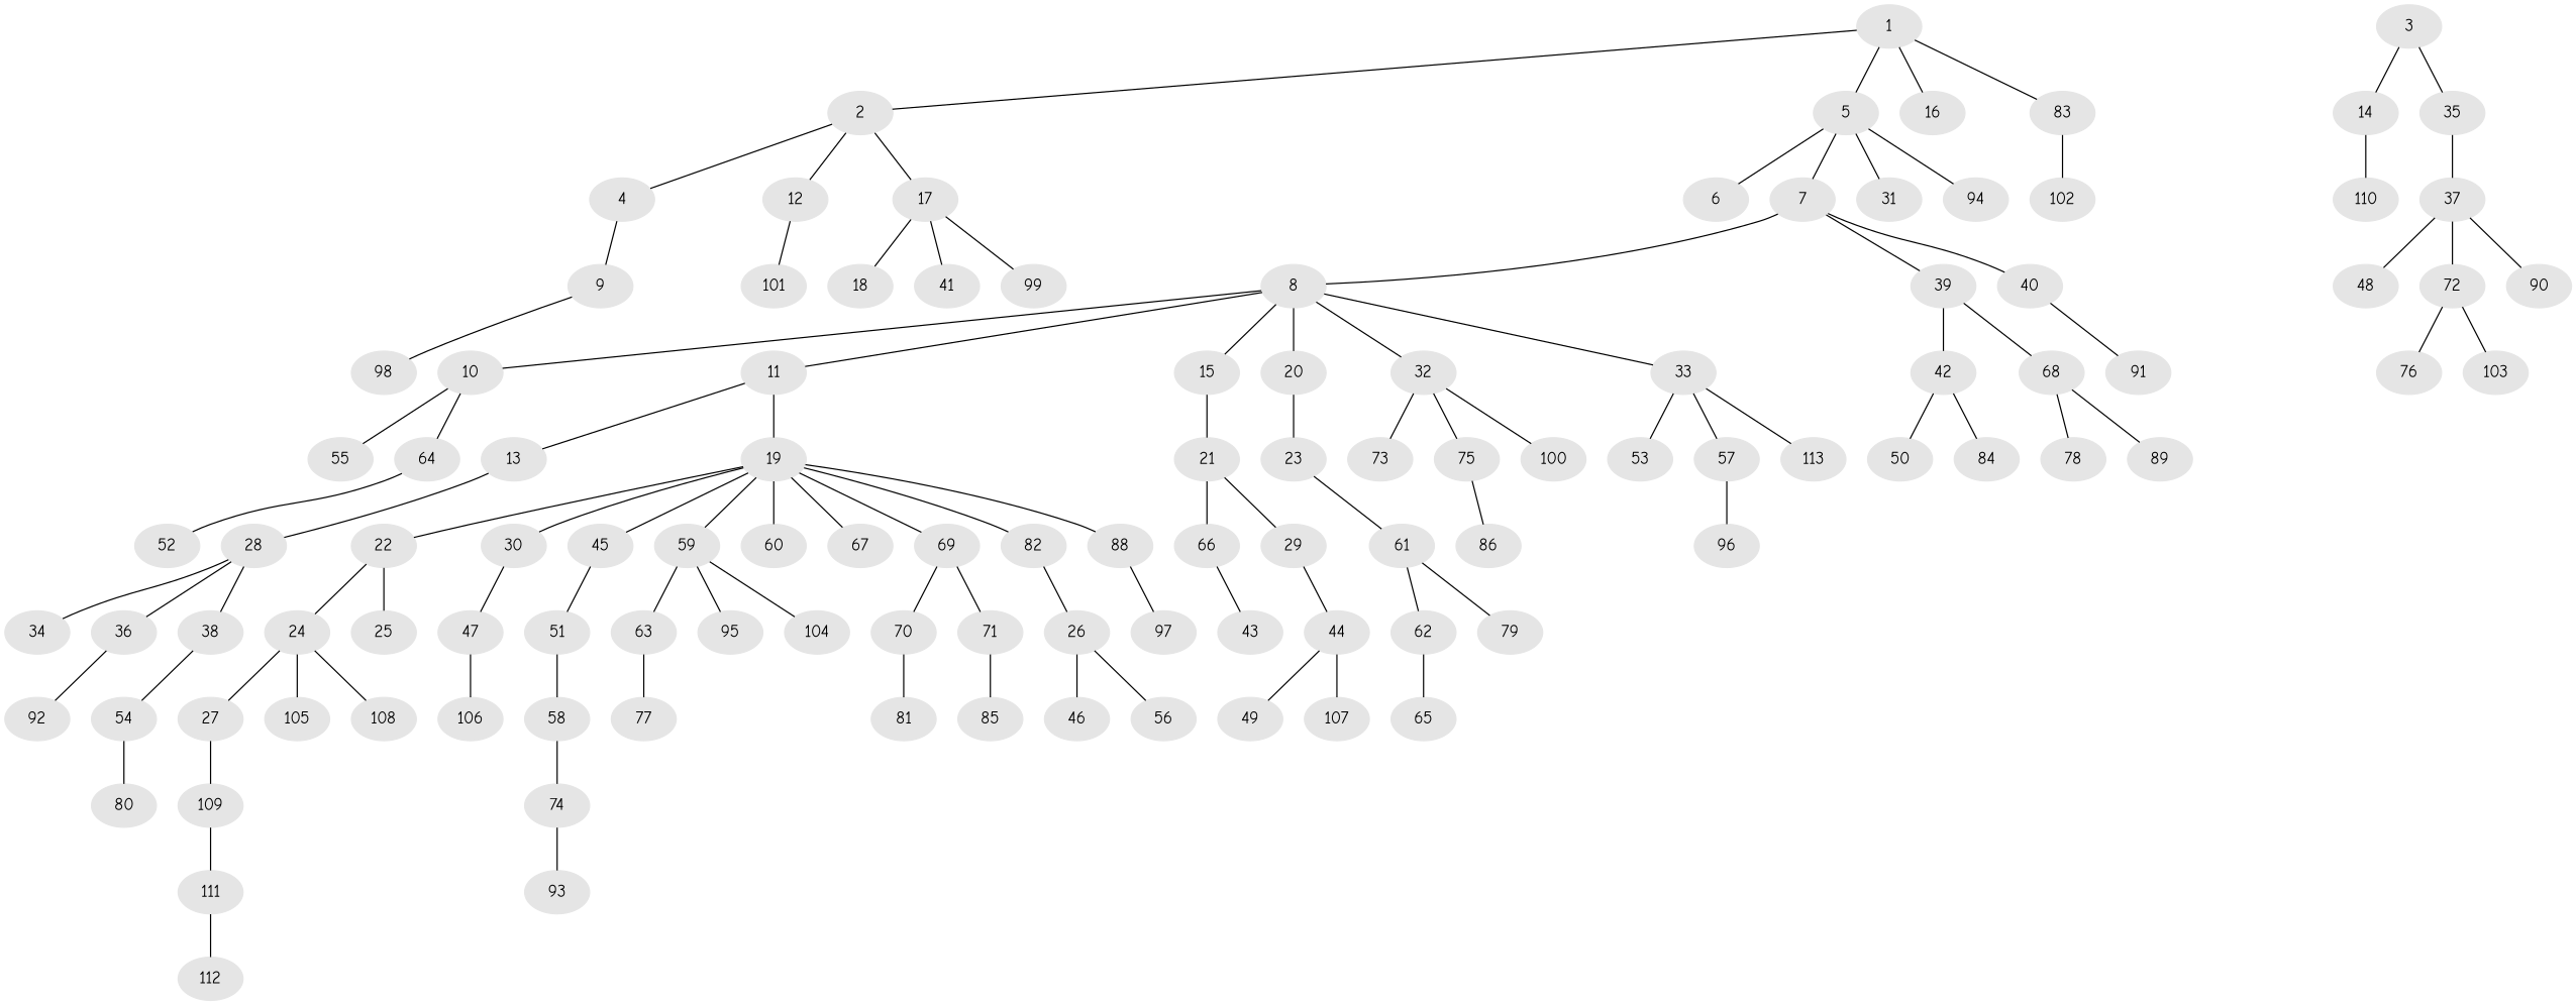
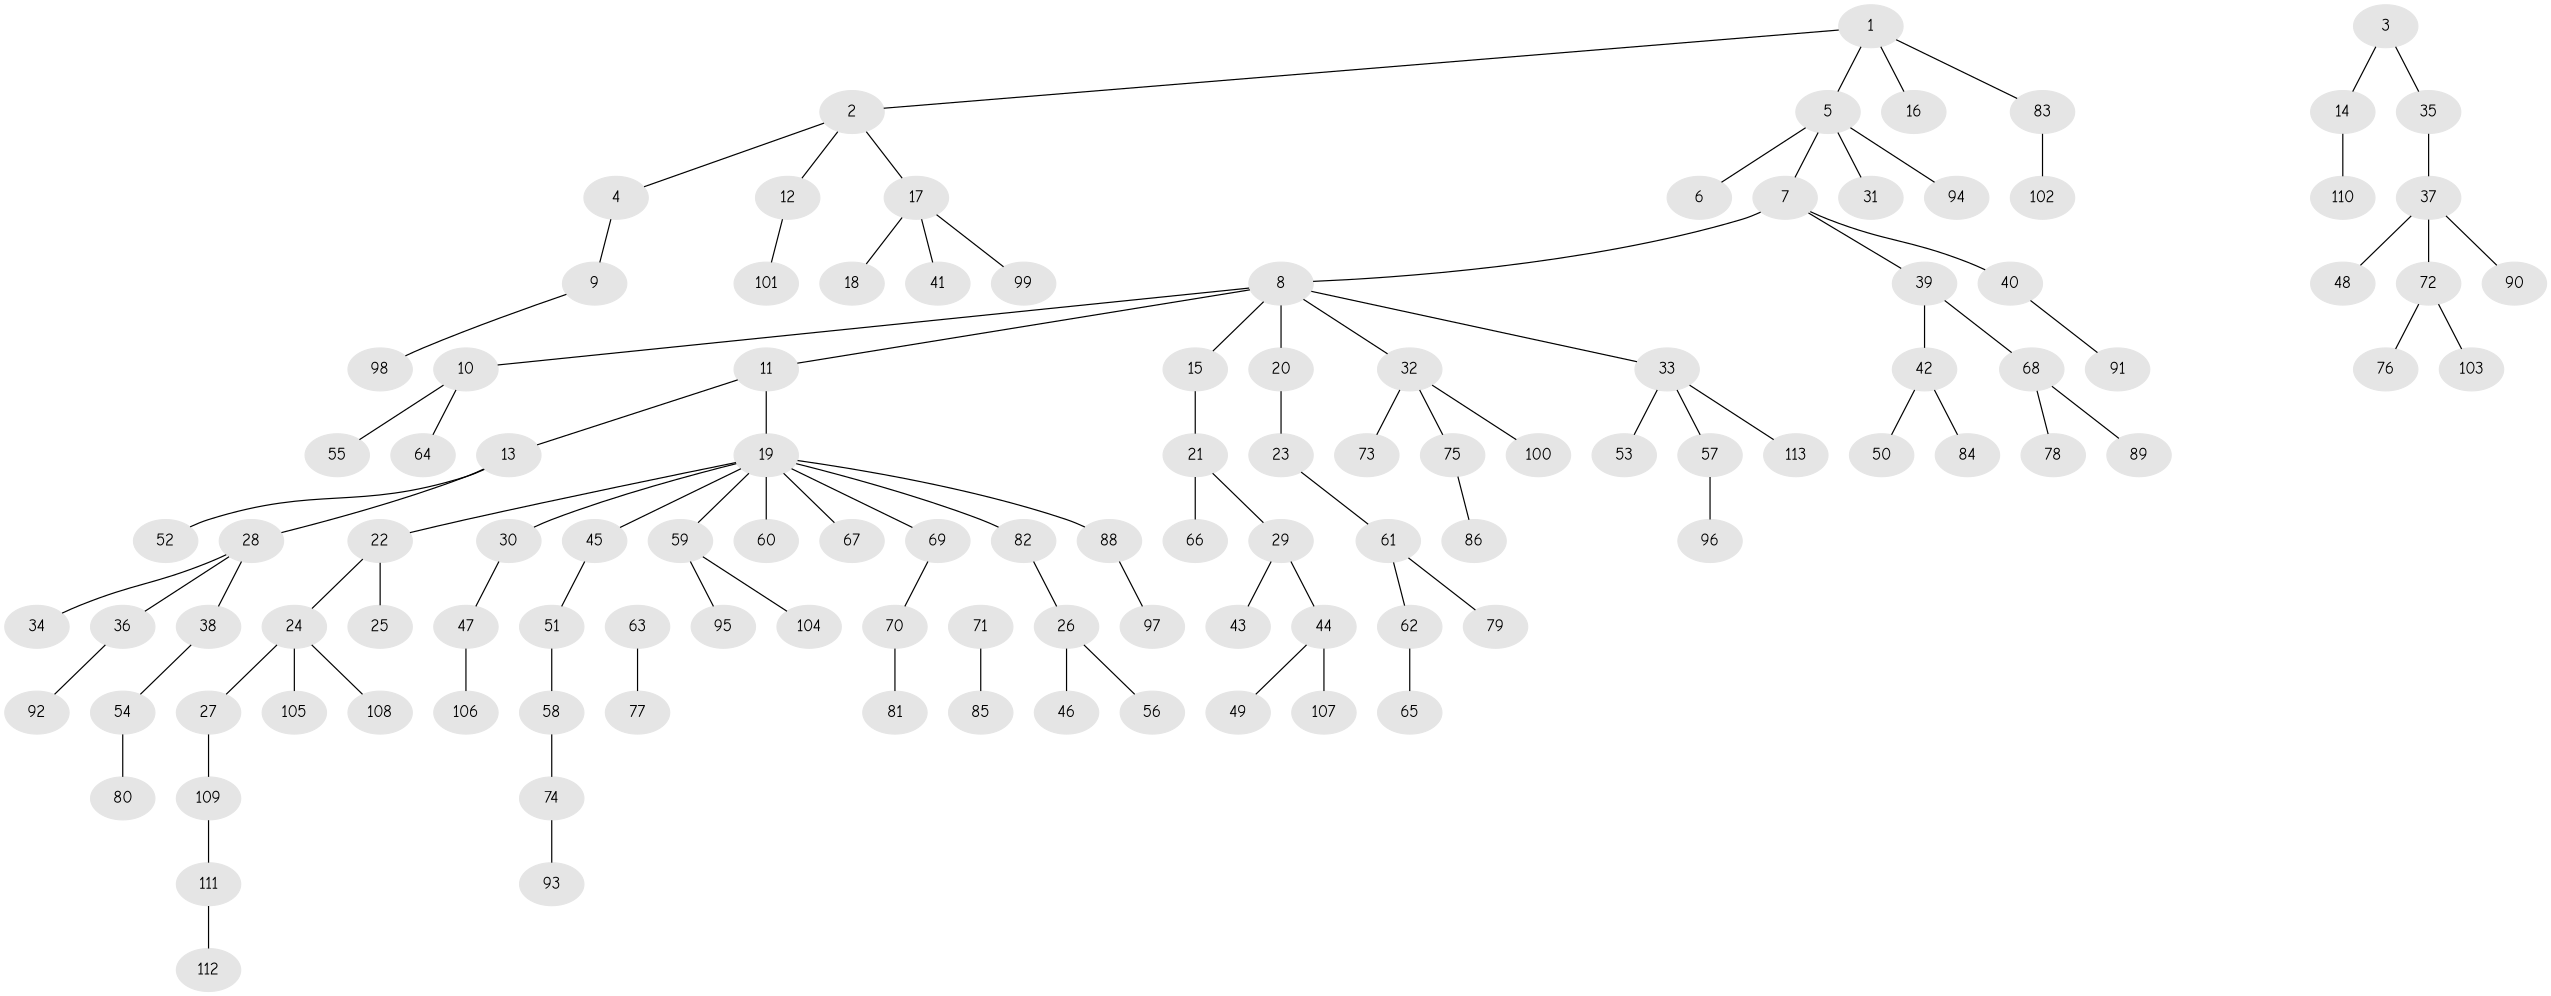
  graph {
    fontname="Comic Neue"
    node [color=gray90 fontname="Comic Neue" style=filled]
    edge [fontname="Comic Neue"]
    1
    2
    5
    16
    83
    4
    12
    17
    6
    7
    31
    94
    102
    3
    14
    35
    9
    101
    18
    41
    99
    110
    37
    98
    8
    39
    40
    10
    11
    15
    20
    32
    33
    42
    68
    91
    55
    64
    13
    19
    21
    23
    73
    75
    100
    53
    57
    113
    28
    52
    22
    30
    45
    59
    60
    67
    69
    82
    88
    26
    46
    56
    34
    36
    38
    29
    66
    24
    25
    47
    51
    63
    95
    104
    70
    71
    97
    61
    43
    44
    27
    105
    108
    62
    79
    109
    111
    92
    54
    49
    107
    106
    86
    96
    48
    72
    90
    76
    103
    80
    50
    84
    78
    89
    58
    74
    93
    77
    65
    81
    85
    112
    1 -- 2
    1 -- 5
    1 -- 16
    1 -- 83
    2 -- 4
    2 -- 12
    2 -- 17
    5 -- 6
    5 -- 7
    5 -- 31
    5 -- 94
    83 -- 102
    4 -- 9
    12 -- 101
    17 -- 18
    17 -- 41
    17 -- 99
    7 -- 8
    7 -- 39
    7 -- 40
    3 -- 14
    3 -- 35
    14 -- 110
    35 -- 37
    9 -- 98
    37 -- 48
    37 -- 72
    37 -- 90
    8 -- 10
    8 -- 11
    8 -- 15
    8 -- 20
    8 -- 32
    8 -- 33
    39 -- 42
    39 -- 68
    40 -- 91
    10 -- 55
    10 -- 64
    11 -- 13
    11 -- 19
    15 -- 21
    20 -- 23
    32 -- 73
    32 -- 75
    32 -- 100
    33 -- 53
    33 -- 57
    33 -- 113
    42 -- 50
    42 -- 84
    68 -- 78
    68 -- 89
    13 -- 28
-   64 -- 52
+   13 -- 52
    19 -- 22
    19 -- 30
    19 -- 45
    19 -- 59
    19 -- 60
    19 -- 67
    19 -- 69
    19 -- 82
    19 -- 88
    21 -- 29
    21 -- 66
    23 -- 61
    75 -- 86
    57 -- 96
    28 -- 34
    28 -- 36
    28 -- 38
    22 -- 24
    22 -- 25
    30 -- 47
    45 -- 51
-   59 -- 63
    59 -- 95
    59 -- 104
    69 -- 70
-   69 -- 71
    82 -- 26
    88 -- 97
    26 -- 46
    26 -- 56
    36 -- 92
    38 -- 54
-   66 -- 43
+   29 -- 43
    29 -- 44
    24 -- 27
    24 -- 105
    24 -- 108
    47 -- 106
    51 -- 58
    63 -- 77
    70 -- 81
    71 -- 85
    61 -- 62
    61 -- 79
    44 -- 49
    44 -- 107
    27 -- 109
    62 -- 65
    109 -- 111
    111 -- 112
    54 -- 80
    72 -- 76
    72 -- 103
    58 -- 74
    74 -- 93
  }
